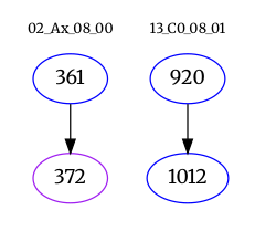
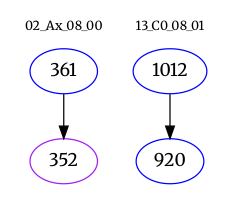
  digraph {
    fontname=Merriweather
    node [color=blue fontname=Merriweather]
    edge [color=black fontname=Merriweather]
    n1 [label=361]
-   n2 [color=purple label=372]
+   n2 [color=purple label=352]
    n3 [label=920]
    n4 [label=1012]
    subgraph cluster_1 {
      color=white
      fontsize=10
      label="02_Ax_08_00"
      n1
      n2
    }
    subgraph cluster_2 {
      color=white
      fontsize=10
      label="13_C0_08_01"
      n3
      n4
    }
    n1 -> n2
-   n3 -> n4
+   n4 -> n3
  }
